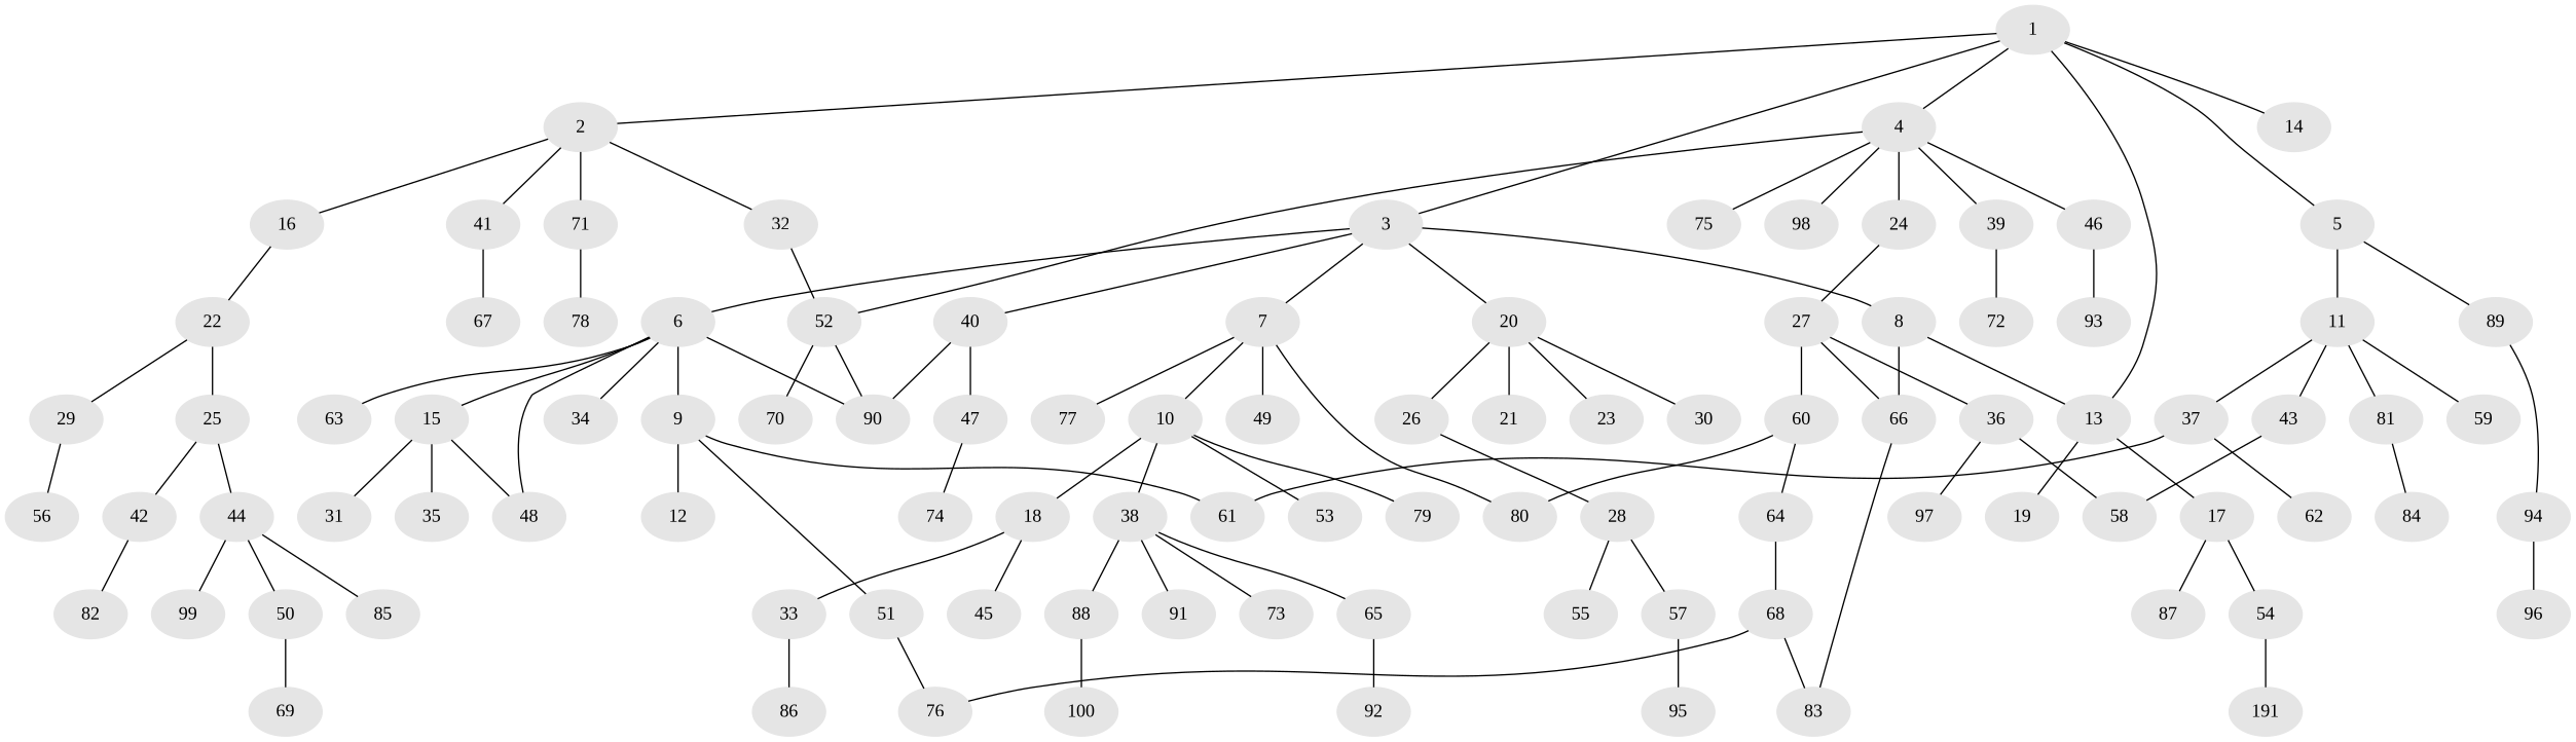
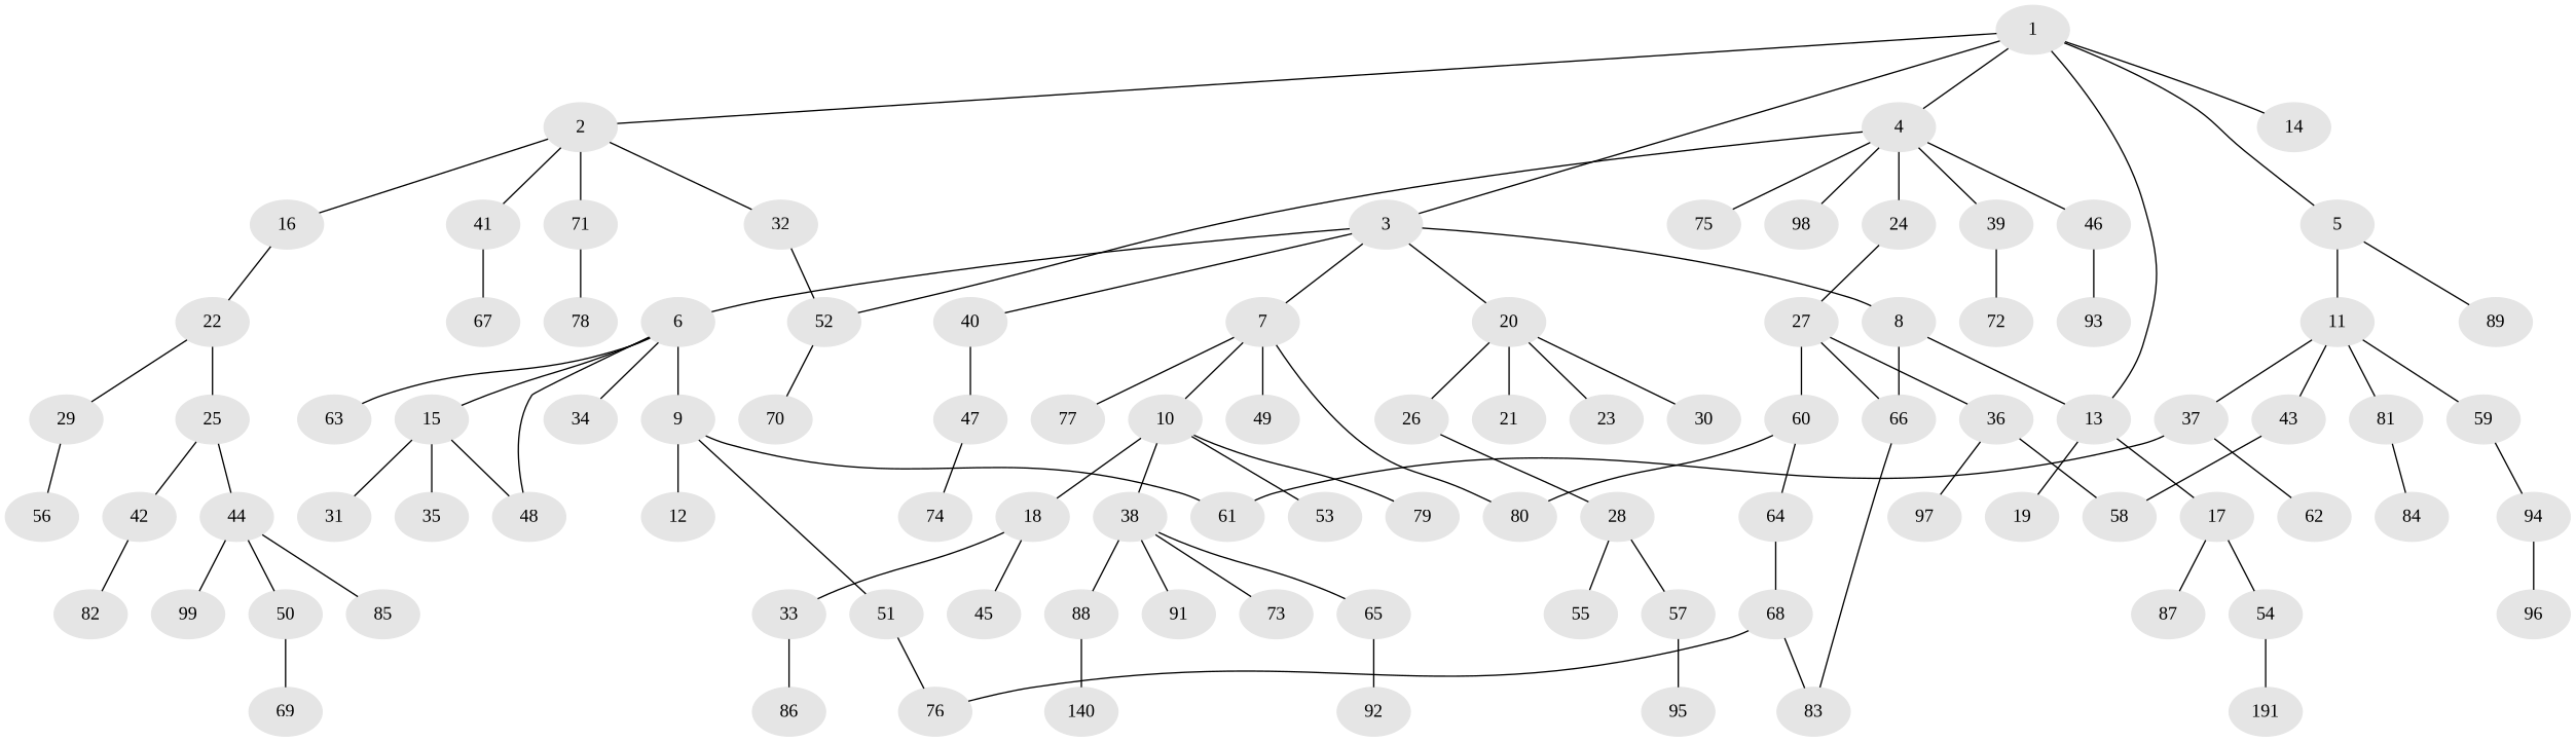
  graph {
    fontname="Liberation Serif"
    node [color=gray90 fontname="Liberation Serif" style=filled]
    edge [fontname="Liberation Serif"]
    1
    2
    3
    4
    5
    13
    14
    16
    32
    41
    71
    6
    7
    8
    20
    40
    24
    39
    46
    52
    75
    98
    11
    89
    17
    19
    22
    67
    78
    9
    15
    34
    48
    63
-   90
    10
    49
    77
    80
    66
    21
    23
    26
    30
    47
    27
    72
    93
    70
    37
    43
    59
    81
    12
    51
    61
    31
    35
    18
    38
    53
    79
    83
    76
    33
    45
    65
    73
    88
    91
    62
    58
    94
    84
    54
    87
    25
    29
    n79 [label=191]
    86
    28
    42
    44
    56
    36
    60
    82
    50
    85
    99
    55
    57
    97
    64
    95
    92
-   100
+   100 [label=140]
    74
    69
    96
    68
    1 -- 2
    1 -- 3
    1 -- 4
    1 -- 5
    1 -- 13
    1 -- 14
    2 -- 16
    2 -- 32
    2 -- 41
    2 -- 71
    3 -- 6
    3 -- 7
    3 -- 8
    3 -- 20
    3 -- 40
    4 -- 24
    4 -- 39
    4 -- 46
    4 -- 52
    4 -- 75
    4 -- 98
    5 -- 11
    5 -- 89
    13 -- 17
    13 -- 19
    16 -- 22
    32 -- 52
    41 -- 67
    71 -- 78
    6 -- 9
    6 -- 15
    6 -- 34
    6 -- 48
    6 -- 63
-   6 -- 90
    7 -- 10
    7 -- 49
    7 -- 77
    7 -- 80
    8 -- 13
    8 -- 66
    20 -- 21
    20 -- 23
    20 -- 26
    20 -- 30
-   40 -- 90
    40 -- 47
    24 -- 27
    39 -- 72
    46 -- 93
-   52 -- 90
    52 -- 70
    11 -- 37
    11 -- 43
    11 -- 59
    11 -- 81
    17 -- 54
    17 -- 87
    22 -- 25
    22 -- 29
    9 -- 12
    9 -- 51
    9 -- 61
    15 -- 48
    15 -- 31
    15 -- 35
    10 -- 18
    10 -- 38
    10 -- 53
    10 -- 79
    66 -- 83
    26 -- 28
    47 -- 74
    27 -- 66
    27 -- 36
    27 -- 60
    37 -- 61
    37 -- 62
    43 -- 58
-   89 -- 94
+   59 -- 94
    81 -- 84
    51 -- 76
    18 -- 33
    18 -- 45
    38 -- 65
    38 -- 73
    38 -- 88
    38 -- 91
    33 -- 86
    65 -- 92
    88 -- 100
    94 -- 96
    54 -- n79
    25 -- 42
    25 -- 44
    29 -- 56
    28 -- 55
    28 -- 57
    42 -- 82
    44 -- 50
    44 -- 85
    44 -- 99
    36 -- 58
    36 -- 97
    60 -- 80
    60 -- 64
    50 -- 69
    57 -- 95
    64 -- 68
    68 -- 83
    68 -- 76
  }
